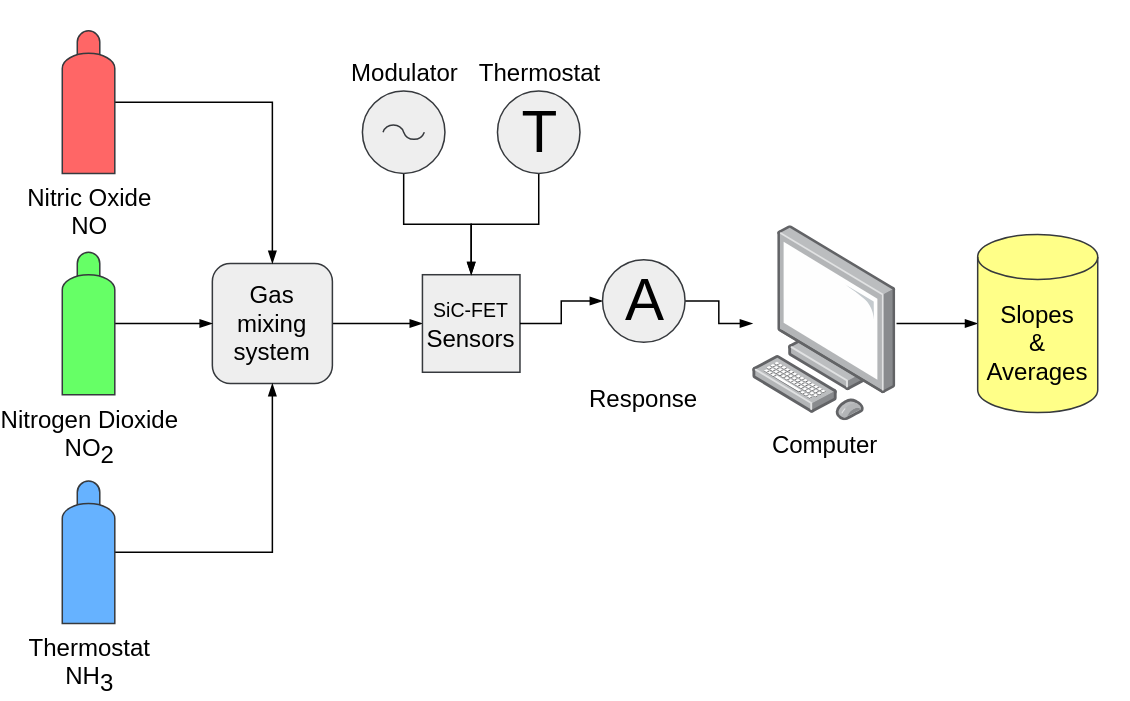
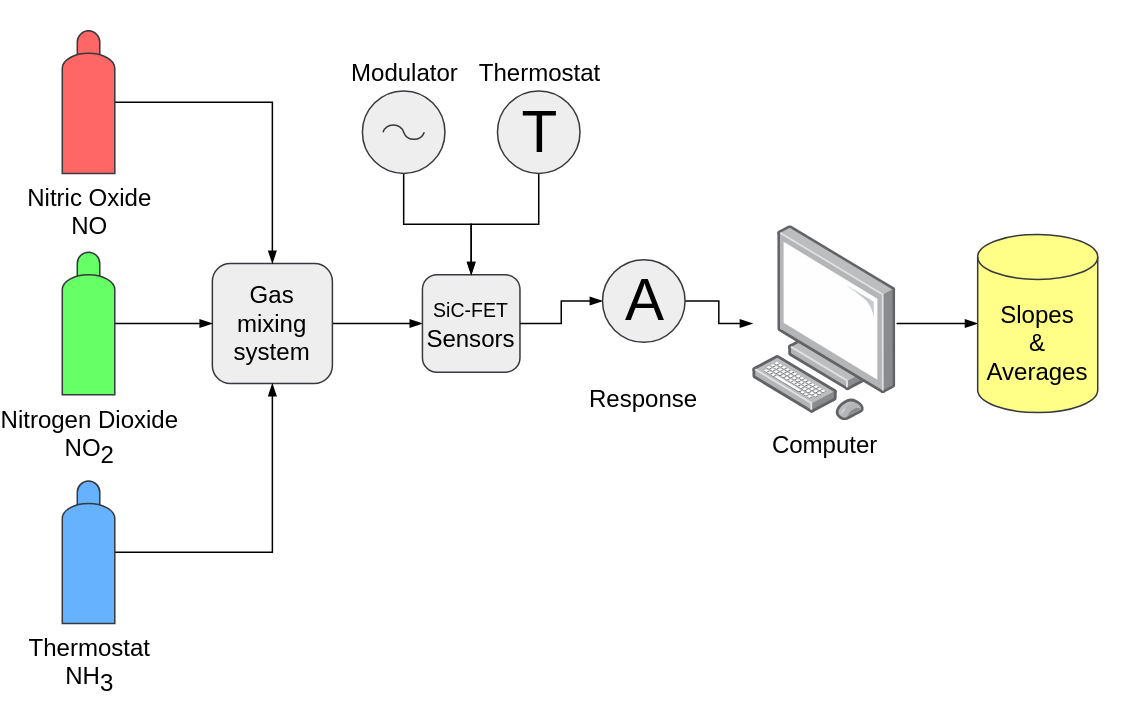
  <mxCell id="0" />
  <mxCell id="1" parent="0" />
  <mxCell id="2" style="edgeStyle=orthogonalEdgeStyle;rounded=0;orthogonalLoop=1;jettySize=auto;html=1;fontFamily=Helvetica;fontSize=16;endArrow=blockThin;endFill=1;" parent="1" source="3" target="16" edge="1"><mxGeometry relative="1" as="geometry" /></mxCell>
  <mxCell id="3" value="Computer" style="points=[];aspect=fixed;html=1;align=center;shadow=0;dashed=0;image;image=img/lib/allied_telesis/computer_and_terminals/Personal_Computer.svg;fontFamily=Helvetica;fontSize=16;" parent="1" vertex="1"><mxGeometry x="480" y="150" width="95.92" height="130" as="geometry" /></mxCell>
  <mxCell id="4" style="edgeStyle=orthogonalEdgeStyle;rounded=0;orthogonalLoop=1;jettySize=auto;html=1;exitX=1;exitY=0.5;exitDx=0;exitDy=0;fontFamily=Helvetica;fontSize=16;endArrow=blockThin;endFill=1;" parent="1" source="5" target="13" edge="1"><mxGeometry relative="1" as="geometry" /></mxCell>
  <mxCell id="5" value="Gas mixing system" style="whiteSpace=wrap;html=1;aspect=fixed;fontFamily=Helvetica;fontSize=16;rounded=1;fillColor=#eeeeee;strokeColor=#36393d;" parent="1" vertex="1"><mxGeometry x="120" y="175" width="80" height="80" as="geometry" /></mxCell>
  <mxCell id="6" style="edgeStyle=orthogonalEdgeStyle;rounded=0;orthogonalLoop=1;jettySize=auto;html=1;entryX=0.5;entryY=0;entryDx=0;entryDy=0;fontFamily=Helvetica;fontSize=16;endArrow=blockThin;endFill=1;" parent="1" source="7" target="5" edge="1"><mxGeometry relative="1" as="geometry" /></mxCell>
  <mxCell id="7" value="Nitric Oxide&lt;br style=&quot;font-size: 16px;&quot;&gt;NO" style="shape=mxgraph.pid.vessels.gas_bottle;html=1;pointerEvents=1;align=center;verticalLabelPosition=bottom;verticalAlign=top;dashed=0;strokeColor=#36393d;fontFamily=Helvetica;fillColor=#FF6666;fontSize=16;" parent="1" vertex="1"><mxGeometry x="20" y="20" width="35" height="95" as="geometry" /></mxCell>
  <mxCell id="8" value="" style="rounded=0;orthogonalLoop=1;jettySize=auto;html=1;fontFamily=Helvetica;fontSize=16;endArrow=blockThin;endFill=1;" parent="1" source="9" target="5" edge="1"><mxGeometry relative="1" as="geometry" /></mxCell>
  <mxCell id="9" value="Nitrogen Dioxide&lt;br style=&quot;font-size: 16px;&quot;&gt;NO&lt;sub style=&quot;font-size: 16px;&quot;&gt;2&lt;/sub&gt;" style="shape=mxgraph.pid.vessels.gas_bottle;html=1;pointerEvents=1;align=center;verticalLabelPosition=bottom;verticalAlign=top;dashed=0;strokeColor=#36393d;fontFamily=Helvetica;fillColor=#66FF66;fontSize=16;" parent="1" vertex="1"><mxGeometry x="20" y="167.5" width="35" height="95" as="geometry" /></mxCell>
  <mxCell id="10" style="edgeStyle=orthogonalEdgeStyle;rounded=0;orthogonalLoop=1;jettySize=auto;html=1;entryX=0.5;entryY=1;entryDx=0;entryDy=0;fontFamily=Helvetica;fontSize=16;endArrow=blockThin;endFill=1;" parent="1" source="11" target="5" edge="1"><mxGeometry relative="1" as="geometry"><mxPoint x="140" y="347.5" as="targetPoint" /></mxGeometry></mxCell>
  <mxCell id="11" value="Thermostat&lt;br style=&quot;font-size: 16px;&quot;&gt;NH&lt;sub style=&quot;font-size: 16px;&quot;&gt;3&lt;/sub&gt;" style="shape=mxgraph.pid.vessels.gas_bottle;html=1;pointerEvents=1;align=center;verticalLabelPosition=bottom;verticalAlign=top;dashed=0;strokeColor=#36393d;fontFamily=Helvetica;fillColor=#66B2FF;fontSize=16;" parent="1" vertex="1"><mxGeometry x="20" y="320" width="35" height="95" as="geometry" /></mxCell>
  <mxCell id="12" style="edgeStyle=orthogonalEdgeStyle;rounded=0;orthogonalLoop=1;jettySize=auto;html=1;exitX=1;exitY=0.5;exitDx=0;exitDy=0;fontFamily=Helvetica;fontSize=16;endArrow=blockThin;endFill=1;" parent="1" source="17" target="3" edge="1"><mxGeometry relative="1" as="geometry"><mxPoint x="420" y="210" as="targetPoint" /></mxGeometry></mxCell>
- <mxCell id="13" value="&lt;font&gt;&lt;span style=&quot;font-size: 13px&quot;&gt;SiC-FET&lt;br&gt;&lt;/span&gt;&lt;/font&gt;Sensors" style="whiteSpace=wrap;html=1;fontFamily=Helvetica;fontSize=16;align=center;absoluteArcSize=0;fillColor=#eeeeee;strokeColor=#36393d;rounded=0;" parent="1" vertex="1"><mxGeometry x="260" y="182.5" width="65" height="65" as="geometry" /></mxCell>
+ <mxCell id="13" value="&lt;font&gt;&lt;span style=&quot;font-size: 13px&quot;&gt;SiC-FET&lt;br&gt;&lt;/span&gt;&lt;/font&gt;Sensors" style="rounded=1;whiteSpace=wrap;html=1;fontFamily=Helvetica;fontSize=16;align=center;absoluteArcSize=0;fillColor=#eeeeee;strokeColor=#36393d;" parent="1" vertex="1"><mxGeometry x="260" y="182.5" width="65" height="65" as="geometry" /></mxCell>
  <mxCell id="14" style="edgeStyle=orthogonalEdgeStyle;rounded=0;orthogonalLoop=1;jettySize=auto;html=1;exitX=0.5;exitY=0;exitDx=0;exitDy=0;exitPerimeter=0;entryX=0.5;entryY=0;entryDx=0;entryDy=0;endArrow=blockThin;endFill=1;fontSize=16;" parent="1" source="15" target="13" edge="1"><mxGeometry relative="1" as="geometry" /></mxCell>
  <mxCell id="15" value="Modulator" style="pointerEvents=1;verticalLabelPosition=top;shadow=0;dashed=0;align=center;html=1;verticalAlign=bottom;shape=mxgraph.electrical.signal_sources.ac_source;direction=west;labelPosition=center;fontFamily=Helvetica;fontSize=16;strokeWidth=1;fillColor=#eeeeee;strokeColor=#36393d;" parent="1" vertex="1"><mxGeometry x="220" y="60" width="55" height="55" as="geometry" /></mxCell>
  <mxCell id="16" value="Slopes&lt;br&gt;&amp;amp;&lt;br style=&quot;font-size: 16px&quot;&gt;Averages" style="shape=cylinder3;whiteSpace=wrap;html=1;boundedLbl=1;backgroundOutline=1;size=15;fontFamily=Helvetica;fontSize=16;fillColor=#ffff88;strokeColor=#36393d;" parent="1" vertex="1"><mxGeometry x="630" y="155.63" width="80" height="118.75" as="geometry" /></mxCell>
  <mxCell id="17" value="&lt;font style=&quot;font-size: 39px&quot;&gt;A&lt;/font&gt;" style="verticalLabelPosition=middle;shadow=0;dashed=0;align=center;html=1;verticalAlign=middle;strokeWidth=1;shape=ellipse;aspect=fixed;fontSize=16;fontFamily=Helvetica;fillColor=#eeeeee;strokeColor=#36393d;" parent="1" vertex="1"><mxGeometry x="380" y="172.5" width="55" height="55" as="geometry" /></mxCell>
  <mxCell id="18" style="edgeStyle=orthogonalEdgeStyle;rounded=0;orthogonalLoop=1;jettySize=auto;html=1;exitX=1;exitY=0.5;exitDx=0;exitDy=0;fontFamily=Helvetica;fontSize=16;endArrow=blockThin;endFill=1;" parent="1" source="13" target="17" edge="1"><mxGeometry relative="1" as="geometry"><mxPoint x="490" y="215" as="targetPoint" /><mxPoint x="340" y="215" as="sourcePoint" /></mxGeometry></mxCell>
  <mxCell id="19" value="Response" style="text;html=1;strokeColor=none;fillColor=none;align=center;verticalAlign=middle;whiteSpace=wrap;rounded=0;fontFamily=Helvetica;fontSize=16;" parent="1" vertex="1"><mxGeometry x="381.25" y="255" width="52.5" height="20" as="geometry" /></mxCell>
  <mxCell id="20" style="edgeStyle=orthogonalEdgeStyle;rounded=0;orthogonalLoop=1;jettySize=auto;html=1;exitX=0.5;exitY=1;exitDx=0;exitDy=0;entryX=0.5;entryY=0;entryDx=0;entryDy=0;endArrow=blockThin;endFill=1;fontSize=16;" parent="1" source="21" target="13" edge="1"><mxGeometry relative="1" as="geometry" /></mxCell>
  <mxCell id="21" value="&lt;font style=&quot;font-size: 39px&quot;&gt;T&lt;/font&gt;" style="verticalLabelPosition=middle;shadow=0;dashed=0;align=center;html=1;verticalAlign=middle;strokeWidth=1;shape=ellipse;aspect=fixed;fontSize=16;fontFamily=Helvetica;noLabel=0;fillColor=#eeeeee;strokeColor=#36393d;" parent="1" vertex="1"><mxGeometry x="310" y="60" width="55" height="55" as="geometry" /></mxCell>
  <mxCell id="22" value="Thermostat" style="text;html=1;strokeColor=none;fillColor=none;align=center;verticalAlign=middle;whiteSpace=wrap;rounded=0;fontFamily=Helvetica;fontSize=16;" parent="1" vertex="1"><mxGeometry x="312" y="38" width="52.5" height="20" as="geometry" /></mxCell>
